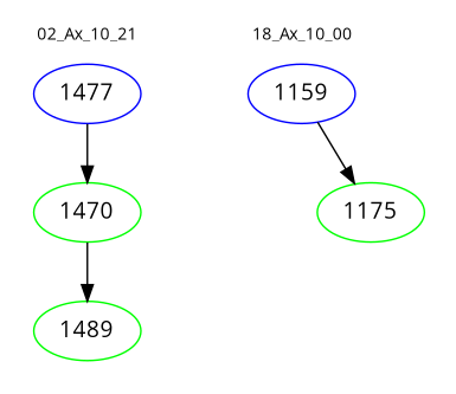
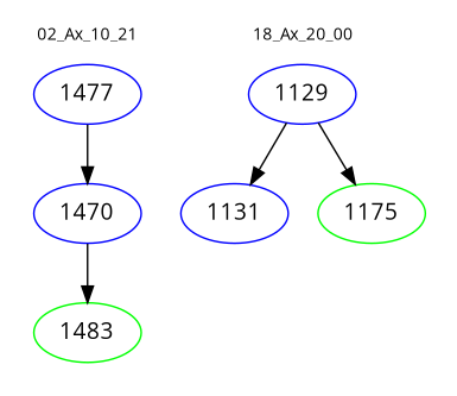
  digraph {
    fontname="Open Sans"
    node [color=blue fontname="Open Sans"]
    edge [color=black fontname="Open Sans"]
    n1 [label=1477]
-   n2 [color=green label=1470]
-   n3 [color=green label=1489]
-   n4 [label=1159]
+   n2 [label=1470]
+   n3 [color=green label=1483]
+   n4 [label=1129]
+   n5 [label=1131]
    n6 [color=green label=1175]
    subgraph cluster_1 {
      color=white
      fontsize=10
      label="02_Ax_10_21"
      n1
      n2
      n3
    }
    subgraph cluster_2 {
      color=white
      fontsize=10
-     label="18_Ax_10_00"
+     label="18_Ax_20_00"
      n4
+     n5
      n6
    }
    n1 -> n2
    n2 -> n3
+   n4 -> n5
    n4 -> n6
  }
